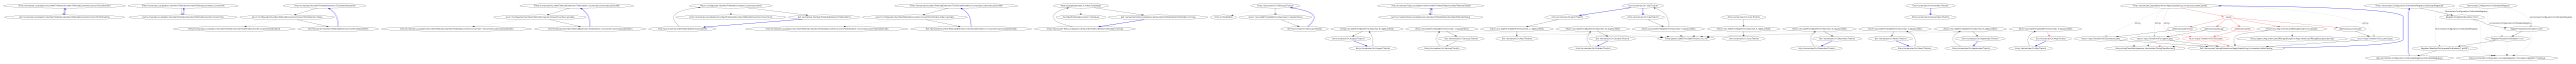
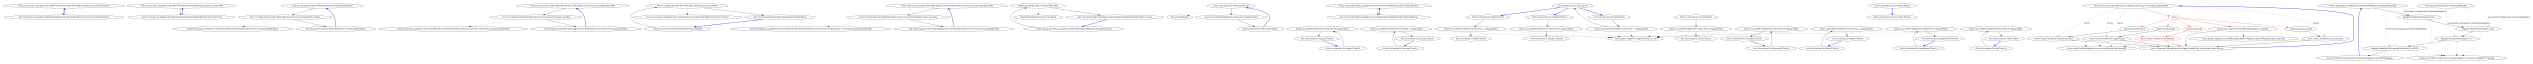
  digraph {
    fontname=Montserrat
    node [cluster="Humanizer.CasingExtensions.ApplyCase(string, Humanizer.LetterCasing)" file="On.Days.cs" fontname=Montserrat span="18-18"]
    edge [fontname=Montserrat style=solid]
    n1 [cluster="Humanizer.Localisation.NumberToWords.INumberToWordsConverter.ConvertToOrdinal(int)" file="GermanNumberToWordsConverter.cs" label="Entry Humanizer.Localisation.NumberToWords.INumberToWordsConverter.ConvertToOrdinal(int)" span="19-19"]
    n2 [cluster="Humanizer.Localisation.NumberToWords.INumberToWordsConverter.ConvertToOrdinal(int)" file="GermanNumberToWordsConverter.cs" label="Exit Humanizer.Localisation.NumberToWords.INumberToWordsConverter.ConvertToOrdinal(int)" span="19-19"]
    n3 [cluster="Humanizer.Localisation.NumberToWords.INumberToWordsConverter.Convert(int)" file="GermanNumberToWordsConverter.cs" label="Entry Humanizer.Localisation.NumberToWords.INumberToWordsConverter.Convert(int)" span="12-12"]
    n4 [cluster="Humanizer.Localisation.NumberToWords.INumberToWordsConverter.Convert(int)" file="GermanNumberToWordsConverter.cs" label="Exit Humanizer.Localisation.NumberToWords.INumberToWordsConverter.Convert(int)" span="12-12"]
    n5 [cluster="Humanizer.NumberToWordsExtension.ToOrdinalWords(int)" file="NumberToWordsExtension.cs" label="Entry Humanizer.NumberToWordsExtension.ToOrdinalWords(int)" span="52-52"]
    n6 [cluster="Humanizer.NumberToWordsExtension.ToOrdinalWords(int)" file="NumberToWordsExtension.cs" label="return Configurator.NumberToWordsConverter.ConvertToOrdinal(number);" span="54-54"]
    n7 [cluster="Humanizer.NumberToWordsExtension.ToOrdinalWords(int)" file="NumberToWordsExtension.cs" label="Exit Humanizer.NumberToWordsExtension.ToOrdinalWords(int)" span="52-52"]
    n8 [cluster="Humanizer.Localisation.NumberToWords.INumberToWordsConverter.ConvertToOrdinal(int)" file="NumberToWordsExtension.cs" label="Entry Humanizer.Localisation.NumberToWords.INumberToWordsConverter.ConvertToOrdinal(int)" span="27-27"]
    n9 [cluster="Humanizer.NumberToWordsExtension.ToWords(int, Humanizer.GrammaticalGender)" file="NumberToWordsExtension.cs" label="Entry Humanizer.NumberToWordsExtension.ToWords(int, Humanizer.GrammaticalGender)" span="42-42"]
    n10 [cluster="Humanizer.NumberToWordsExtension.ToWords(int, Humanizer.GrammaticalGender)" file="NumberToWordsExtension.cs" label="return Configurator.NumberToWordsConverter.Convert(number, gender);" span="44-44"]
    n11 [cluster="Humanizer.NumberToWordsExtension.ToWords(int, Humanizer.GrammaticalGender)" file="NumberToWordsExtension.cs" label="Exit Humanizer.NumberToWordsExtension.ToWords(int, Humanizer.GrammaticalGender)" span="42-42"]
    n12 [cluster="Humanizer.Localisation.NumberToWords.INumberToWordsConverter.Convert(int, Humanizer.GrammaticalGender)" file="NumberToWordsExtension.cs" label="Entry Humanizer.Localisation.NumberToWords.INumberToWordsConverter.Convert(int, Humanizer.GrammaticalGender)" span="20-20"]
    n13 [cluster="Humanizer.Localisation.NumberToWords.INumberToWordsConverter.Convert(int)" file="NumberToWordsExtension.cs" label="Entry Humanizer.Localisation.NumberToWords.INumberToWordsConverter.Convert(int)" span="12-12"]
    n14 [cluster="Humanizer.NumberToWordsExtension.ToWords(int)" file="NumberToWordsExtension.cs" label="Entry Humanizer.NumberToWordsExtension.Exit(int)"]
    n15 [cluster="Humanizer.NumberToWordsExtension.ToWords(int)" file="NumberToWordsExtension.cs" label="return Configurator.NumberToWordsConverter.Convert(number);" span="20-20"]
    n16 [cluster="Humanizer.NumberToWordsExtension.ToWords(int)" file="NumberToWordsExtension.cs" label="Exit Humanizer.NumberToWordsExtension.ToWords(int)"]
    n17 [cluster="Humanizer.NumberToWordsExtension.ToOrdinalWords(int, Humanizer.GrammaticalGender)" file="NumberToWordsExtension.cs" label="Entry Humanizer.NumberToWordsExtension.ToOrdinalWords(int, Humanizer.GrammaticalGender)" span="65-65"]
    n18 [cluster="Humanizer.NumberToWordsExtension.ToOrdinalWords(int, Humanizer.GrammaticalGender)" file="NumberToWordsExtension.cs" label="return Configurator.NumberToWordsConverter.ConvertToOrdinal(number, gender);" span="67-67"]
    n19 [cluster="Humanizer.NumberToWordsExtension.ToOrdinalWords(int, Humanizer.GrammaticalGender)" file="NumberToWordsExtension.cs" label="Exit Humanizer.NumberToWordsExtension.ToOrdinalWords(int, Humanizer.GrammaticalGender)" span="65-65"]
    n20 [cluster="Humanizer.Localisation.NumberToWords.INumberToWordsConverter.ConvertToOrdinal(int, Humanizer.GrammaticalGender)" file="NumberToWordsExtension.cs" label="Entry Humanizer.Localisation.NumberToWords.INumberToWordsConverter.ConvertToOrdinal(int, Humanizer.GrammaticalGender)" span="35-35"]
    n21 [cluster="Unk.Equal" file="NumberToWordsTests.cs" label="INumberToWordsConverter Unk.Equal" span=""]
    n22 [cluster="int.ToWords()" file="NumberToWordsTests.cs" label="Entry int.ToWords()"]
    n23 [cluster="Humanizer.Tests.Localisation.de.NumberToWordsTests.NumberToWordsTests()" file="NumberToWordsTests.cs" label="Entry Humanizer.Tests.Localisation.de.NumberToWordsTests.NumberToWordsTests()" span="7-7"]
    n24 [cluster="Humanizer.Tests.Localisation.de.NumberToWordsTests.NumberToWordsTests()" file="NumberToWordsTests.cs" label="Exit Humanizer.Tests.Localisation.de.NumberToWordsTests.NumberToWordsTests()" span="7-7"]
    n25 [cluster="Humanizer.Tests.Localisation.de.NumberToWordsTests.ToWords(int, string)" file="NumberToWordsTests.cs" label="Entry Humanizer.Tests.Localisation.de.NumberToWordsTests.ToWords(int, string)" span="50-50"]
    n26 [cluster="Humanizer.Tests.Localisation.de.NumberToWordsTests.ToWords(int, string)" file="NumberToWordsTests.cs" label="Assert.Equal(expected, number.ToWords())" span="52-52"]
    n27 [cluster="Humanizer.Tests.Localisation.de.NumberToWordsTests.ToWords(int, string)" file="NumberToWordsTests.cs" label="Exit Humanizer.Tests.Localisation.de.NumberToWordsTests.ToWords(int, string)" span="50-50"]
    n28 [cluster="System.DateTime.DateTime(int, int, int)" label="Entry System.DateTime.DateTime(int, int, int)" span="0-0"]
    n29 [cluster="Humanizer.On.February.The(int)" label="Entry Humanizer.On.February.The(int)" span="280-280"]
    n30 [cluster="Humanizer.On.February.The(int)" label="return new DateTime(DateTime.Now.Year, 2, dayNumber);" span="282-282"]
    n31 [cluster="Humanizer.On.February.The(int)" label="Exit Humanizer.On.February.The(int)" span="280-280"]
    n32 [cluster="Humanizer.On.August.The(int)" label="Entry Humanizer.On.August.The(int)" span="1820-1820"]
    n33 [cluster="Humanizer.On.August.The(int)" label="string new DateTime(DateTime.Now.Year, 8, dayNumber);" span="1822-1822"]
    n34 [cluster="Humanizer.On.August.The(int)" label="Exit Humanizer.On.August.The(int)" span="1820-1820"]
    n35 [cluster="Humanizer.On.January.The(int)" label="Entry Humanizer.On.January.The(int)"]
    n36 [cluster="Humanizer.On.January.The(int)" label="return new DateTime(DateTime.Now.Year, 1, dayNumber);" span="20-20"]
    n37 [cluster="Humanizer.On.January.The(int)" label="Exit Humanizer.On.January.The(int)"]
    n38 [cluster="Humanizer.On.April.The(int)" label="Entry Humanizer.On.April.The(int)" span="788-788"]
    n39 [cluster="Humanizer.On.April.The(int)" label="return new DateTime(DateTime.Now.Year, 4, dayNumber);" span="790-790"]
    n40 [cluster="Humanizer.On.April.The(int)" label="Exit Humanizer.On.April.The(int)" span="788-788"]
    n41 [cluster="Humanizer.On.July.The(int)" label="Entry Humanizer.On.July.The(int)" span="1558-1558"]
    n42 [cluster="Humanizer.On.July.The(int)" label="return new DateTime(DateTime.Now.Year, 7, dayNumber);" span="1560-1560"]
    n43 [cluster="Humanizer.On.July.The(int)" label="Exit Humanizer.On.July.The(int)" span="1558-1558"]
    n44 [cluster="Humanizer.On.November.The(int)" label="Entry Humanizer.On.November.The(int)" span="2598-2598"]
    n45 [cluster="Humanizer.On.November.The(int)" label="Exit Humanizer.On.November.The(int)" span="2598-2598"]
    n46 [cluster="Humanizer.On.October.The(int)" label="Entry Humanizer.On.October.The(int)" span="2336-2336"]
    n47 [cluster="Humanizer.On.October.The(int)" label="return new DateTime(DateTime.Now.Year, 10, dayNumber);" span="2338-2338"]
    n48 [cluster="Humanizer.On.October.The(int)" label="Exit Humanizer.On.October.The(int)" span="2336-2336"]
    n49 [cluster="Humanizer.On.December.The(int)" label="Entry Humanizer.On.December.The(int)" span="2852-2852"]
    n50 [cluster="Humanizer.On.December.The(int)" label="return new DateTime(DateTime.Now.Year, 12, dayNumber);" span="2854-2854"]
    n51 [cluster="Humanizer.On.December.The(int)" label="Exit Humanizer.On.December.The(int)" span="2852-2852"]
    n52 [cluster="Humanizer.On.March.The(int)" label="Entry Humanizer.On.March.The(int)" span="526-526"]
    n53 [cluster="Humanizer.On.March.The(int)" label="return new DateTime(DateTime.Now.Year, 3, dayNumber);" span="528-528"]
    n54 [cluster="Humanizer.On.March.The(int)" label="Exit Humanizer.On.March.The(int)" span="526-526"]
    n55 [cluster="Humanizer.On.September.The(int)" label="Entry Humanizer.On.September.The(int)" span="2082-2082"]
    n56 [cluster="Humanizer.On.September.The(int)" label="return new DateTime(DateTime.Now.Year, 9, dayNumber);" span="2084-2084"]
    n57 [cluster="Humanizer.On.September.The(int)" label="Exit Humanizer.On.September.The(int)" span="2082-2082"]
    n58 [cluster="Humanizer.On.May.The(int)" label="Entry Humanizer.On.May.The(int)" span="1042-1042"]
    n59 [cluster="Humanizer.On.May.The(int)" label="return new DateTime(DateTime.Now.Year, 5, dayNumber);" span="1044-1044"]
    n60 [cluster="Humanizer.On.May.The(int)" label="Exit Humanizer.On.May.The(int)" span="1042-1042"]
    n61 [cluster="Humanizer.On.June.The(int)" label="Entry Humanizer.On.June.The(int)" span="1304-1304"]
    n62 [cluster="Humanizer.On.June.The(int)" label="return new DateTime(DateTime.Now.Year, 6, dayNumber);" span="1306-1306"]
    n63 [cluster="Humanizer.On.June.The(int)" label="Exit Humanizer.On.June.The(int)" span="1304-1304"]
    n64 [file="OrdinalizeExtensions.cs" label="Entry Humanizer.CasingExtensions.ApplyCase(string, Humanizer.LetterCasing)" span="15-15"]
    n65 [color=red community=0 file="OrdinalizeExtensions.cs" label=casing span="17-17"]
    n66 [color=red community=0 file="OrdinalizeExtensions.cs" label="return input.Transform(To.TitleCase);" span="20-20"]
    n67 [file="OrdinalizeExtensions.cs" label="return input.Transform(To.LowerCase);" span="23-23"]
    n68 [file="OrdinalizeExtensions.cs" label="return input.Transform(To.UpperCase);" span="26-26"]
    n69 [file="OrdinalizeExtensions.cs" label="return input.Transform(To.SentenceCase);" span="29-29"]
    n70 [color=red community=0 file="OrdinalizeExtensions.cs" label="LetterCasing.Title" span="19-19"]
    n71 [file="OrdinalizeExtensions.cs" label="LetterCasing.LowerCase" span="22-22"]
    n72 [file="OrdinalizeExtensions.cs" label="LetterCasing.AllCaps" span="25-25"]
    n73 [file="OrdinalizeExtensions.cs" label="LetterCasing.Sentence" span="28-28"]
    n74 [file="OrdinalizeExtensions.cs" label="throw new ArgumentOutOfRangeException(''casing'');" span="32-32"]
    n75 [file="OrdinalizeExtensions.cs" label="Exit Humanizer.CasingExtensions.ApplyCase(string, Humanizer.LetterCasing)" span="15-15"]
    n76 [cluster="string.Transform(params Humanizer.IStringTransformer[])" file="OrdinalizeExtensions.cs" label="Entry string.Transform(params Humanizer.IStringTransformer[])" span="15-15"]
    n77 [cluster="System.ArgumentOutOfRangeException.ArgumentOutOfRangeException(string)" file="OrdinalizeExtensions.cs" label="Entry System.ArgumentOutOfRangeException.ArgumentOutOfRangeException(string)" span="0-0"]
    n78 [cluster="Humanizer.Configuration.OrdinalizerRegistry.OrdinalizerRegistry()" file="OrdinalizerRegistry.cs" label="Entry Humanizer.Configuration.OrdinalizerRegistry.OrdinalizerRegistry()" span="6-6"]
    n79 [cluster="Humanizer.Configuration.OrdinalizerRegistry.OrdinalizerRegistry()" file="OrdinalizerRegistry.cs" label="Register<EnglishOrdinalizer>(''en'')" span="8-8"]
    n80 [cluster="Humanizer.Configuration.OrdinalizerRegistry.OrdinalizerRegistry()" file="OrdinalizerRegistry.cs" label="Register<SpanishOrdinalizer>(''es'')" span="9-9"]
    n81 [cluster="Humanizer.Configuration.LocaliserRegistry<TLocaliser>.Register<T>(string)" file="OrdinalizerRegistry.cs" label="Entry Humanizer.Configuration.LocaliserRegistry<TLocaliser>.Register<T>(string)" span="45-45"]
    n82 [cluster="Humanizer.Configuration.OrdinalizerRegistry.OrdinalizerRegistry()" file="OrdinalizerRegistry.cs" label="Register<RussianOrdinalizer>(''ru'')" span="10-10"]
    n83 [cluster="Humanizer.Configuration.OrdinalizerRegistry.OrdinalizerRegistry()" file="OrdinalizerRegistry.cs" label="Register<BrazilianPortugueseOrdinalizer>(''pt-BR'')" span="11-11"]
    n84 [cluster="Humanizer.Configuration.OrdinalizerRegistry.OrdinalizerRegistry()" file="OrdinalizerRegistry.cs" label="Exit Humanizer.Configuration.OrdinalizerRegistry.OrdinalizerRegistry()" span="6-6"]
    n85 [file="OrdinalizerRegistry.cs" label="Humanizer.Configuration.OrdinalizerRegistry" cluster="" span=""]
    n1 -> n2
    n2 -> n1 [color=blue style=bold]
    n3 -> n4
    n4 -> n3 [color=blue style=bold]
    n5 -> n6
    n6 -> n7
    n6 -> n8 [style=dotted]
    n7 -> n5 [color=blue style=bold]
    n9 -> n10
    n10 -> n11
    n10 -> n12 [style=dotted]
    n11 -> n9 [color=blue style=bold]
    n14 -> n15
    n15 -> n13 [style=dotted]
    n15 -> n16
    n16 -> n14 [color=blue style=bold]
    n17 -> n18
    n18 -> n19
    n18 -> n20 [style=dotted]
    n19 -> n17 [color=blue style=bold]
    n23 -> n24
    n24 -> n23 [color=blue style=bold]
    n25 -> n26
    n26 -> n21 [style=dotted]
    n26 -> n27
    n27 -> n25 [color=blue style=bold]
    n29 -> n22 [style=dotted]
    n29 -> n30
    n30 -> n31
    n31 -> n29 [color=blue style=bold]
    n32 -> n33
    n33 -> n28 [style=dotted]
    n33 -> n34
    n34 -> n32 [color=blue style=bold]
    n35 -> n36
    n36 -> n28 [style=dotted]
    n36 -> n37
-   n37 -> n35 [color=darkseagreen4 style=bold]
+   n37 -> n35 [color=blue style=bold]
    n38 -> n39
    n39 -> n28 [style=dotted]
    n39 -> n40
    n41 -> n42
    n42 -> n28 [style=dotted]
    n42 -> n43
    n43 -> n38 [color=blue style=bold]
    n43 -> n41 [color=blue style=bold]
    n45 -> n44 [color=blue style=bold]
    n46 -> n47
    n47 -> n28 [style=dotted]
    n47 -> n48
-   n48 -> n46 [color=blue style=bold]
+   n43 -> n46 [color=blue style=bold]
    n49 -> n50
    n50 -> n28 [style=dotted]
    n50 -> n51
    n51 -> n49 [color=blue style=bold]
    n52 -> n53
    n53 -> n28 [style=dotted]
    n53 -> n54
    n54 -> n52 [color=blue style=bold]
    n55 -> n56
    n56 -> n28 [style=dotted]
    n56 -> n57
    n57 -> n55 [color=blue style=bold]
    n58 -> n59
    n59 -> n28 [style=dotted]
-   n59 -> n60 [color=red]
+   n59 -> n60
    n60 -> n58 [color=blue style=bold]
    n61 -> n62
    n62 -> n28 [style=dotted]
    n62 -> n63
    n64 -> n65 [color=red]
    n64 -> n66 [color=red label=string style=dashed]
    n64 -> n67 [color=darkseagreen4 label=string style=dashed]
    n64 -> n68 [color=darkseagreen4 label=string style=dashed]
    n64 -> n69 [color=darkseagreen4 label=string style=dashed]
    n65 -> n70 [color=red]
    n65 -> n71 [color=red]
    n65 -> n72 [color=red]
    n65 -> n73 [color=red]
    n65 -> n74 [color=red]
    n66 -> n75 [color=red]
    n66 -> n76 [color=red style=dotted]
    n67 -> n75
    n67 -> n76 [style=dotted]
    n68 -> n75
    n68 -> n76 [style=dotted]
    n69 -> n75
    n69 -> n76 [style=dotted]
    n70 -> n66 [color=red]
    n71 -> n67
    n72 -> n68
    n73 -> n69
    n74 -> n75
    n74 -> n77 [style=dotted]
    n75 -> n64 [color=blue style=bold]
    n78 -> n79
    n79 -> n80
    n79 -> n81 [style=dotted]
    n80 -> n81 [style=dotted]
    n80 -> n82
    n82 -> n81 [style=dotted]
    n82 -> n83
    n83 -> n81 [style=dotted]
    n83 -> n84
    n84 -> n78 [color=blue style=bold]
    n85 -> n79 [color=darkseagreen4 label="Humanizer.Configuration.OrdinalizerRegistry" style=dashed]
    n85 -> n80 [color=darkseagreen4 label="Humanizer.Configuration.OrdinalizerRegistry" style=dashed]
    n85 -> n82 [color=darkseagreen4 label="Humanizer.Configuration.OrdinalizerRegistry" style=dashed]
    n85 -> n83 [color=darkseagreen4 label="Humanizer.Configuration.OrdinalizerRegistry" style=dashed]
  }
